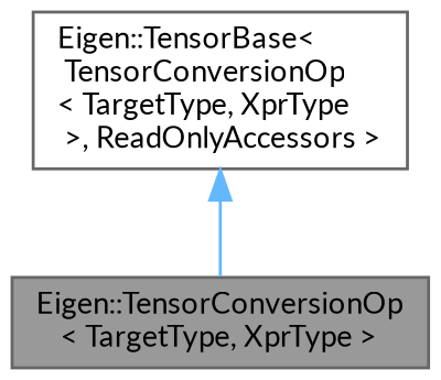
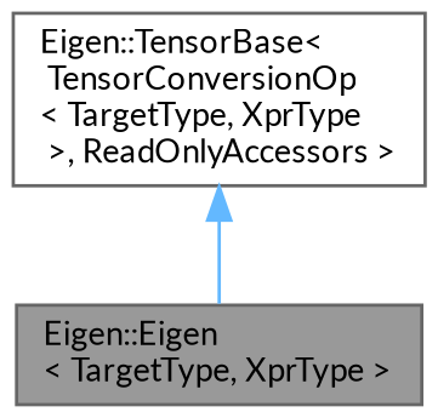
  digraph {
    rankdir=TB
    fontname=Lato
    node [color=gray40 fontname=Lato fontsize=10 shape=box style=filled]
-   n1 [fillcolor=grey60 fontcolor=black height=0.2 label="Eigen::TensorConversionOp\l\< TargetType, XprType \>" width=0.4]
+   n1 [fillcolor=grey60 fontcolor=black height=0.2 label="Eigen::Eigen\l\< TargetType, XprType \>" width=0.4]
    n2 [fillcolor=white height=0.2 label="Eigen::TensorBase\<\l TensorConversionOp\l\< TargetType, XprType\l \>, ReadOnlyAccessors \>" width=0.4]
    n2 -> n1 [color=steelblue1 dir=back fontname=Lato fontsize=10 labelfontname=Helvetica labelfontsize=10 style=solid]
  }
